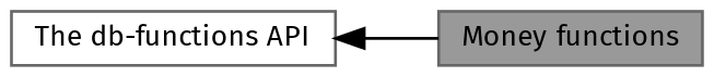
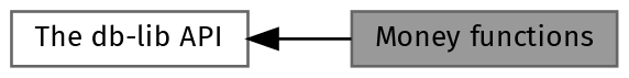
  digraph {
    rankdir=LR
    fontname="Fira Sans"
    node [fontname="Fira Sans" fontsize=10 shape=box style=filled]
-   n1 [color=grey40 fillcolor=white height=0.2 label="The db-functions API" width=0.4]
+   n1 [color=grey40 fillcolor=white height=0.2 label="The db-lib API" width=0.4]
    n2 [color=gray40 fillcolor=grey60 fontcolor=black height=0.2 label="Money functions" width=0.4]
    n1 -> n2 [dir=back fontname="Fira Sans" fontsize=10 labelfontname=Helvetica labelfontsize=10 shape=plaintext style=solid]
  }
